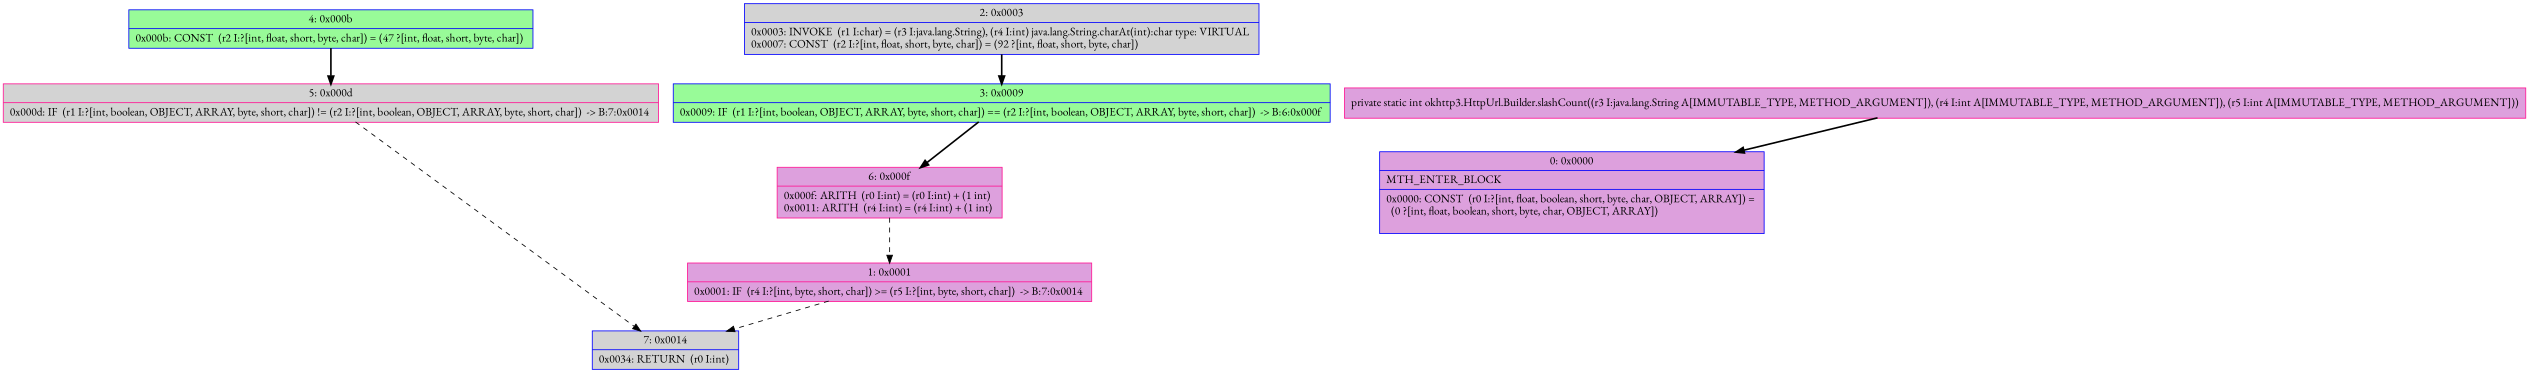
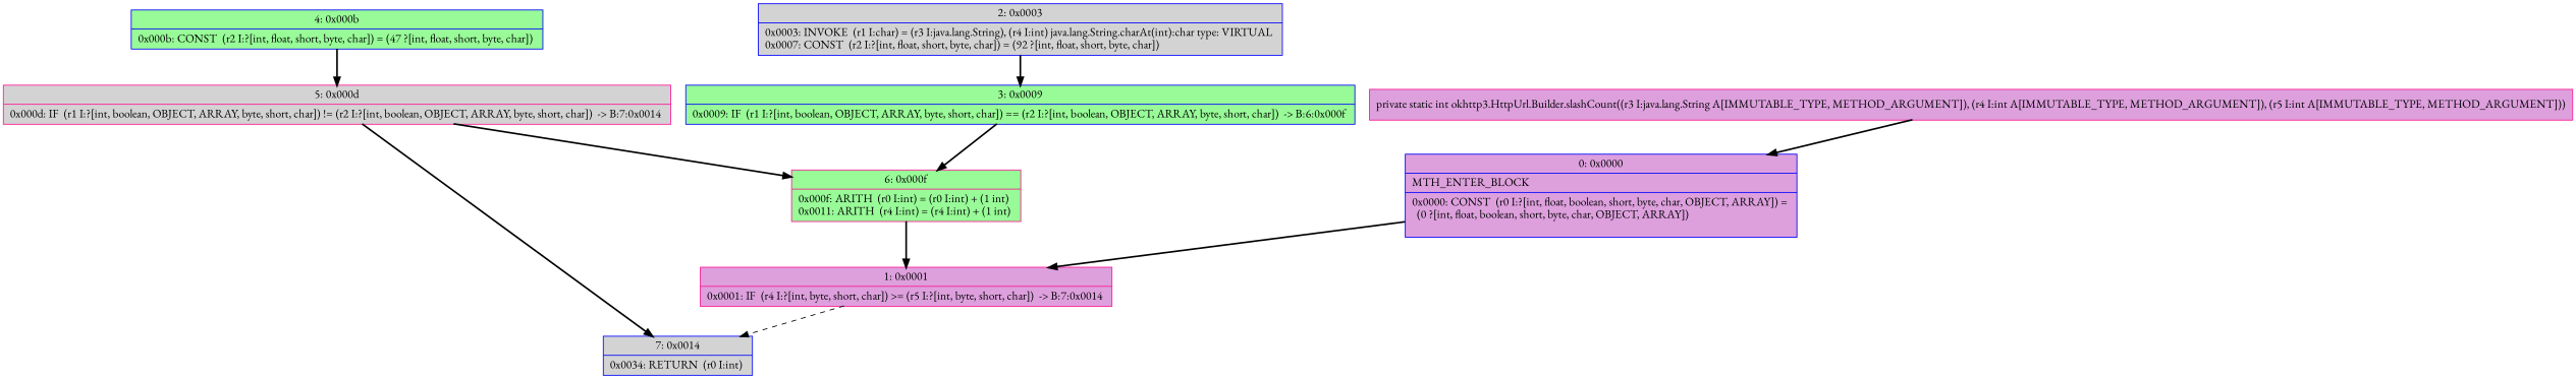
  digraph {
    fontname="EB Garamond"
    node [color=blue fillcolor=plum fontname="EB Garamond" shape=record style=filled]
    edge [fontname="EB Garamond" style=bold]
    n1 [label="{0\:\ 0x0000|MTH_ENTER_BLOCK\l|0x0000: CONST  (r0 I:?[int, float, boolean, short, byte, char, OBJECT, ARRAY]) = \l  (0 ?[int, float, boolean, short, byte, char, OBJECT, ARRAY])\l \l}"]
    n2 [color=deeppink label="{1\:\ 0x0001|0x0001: IF  (r4 I:?[int, byte, short, char]) \>= (r5 I:?[int, byte, short, char])  \-\> B:7:0x0014 \l}"]
    n3 [fillcolor=lightgrey label="{7\:\ 0x0014|0x0034: RETURN  (r0 I:int) \l}"]
    n4 [fillcolor=lightgrey label="{2\:\ 0x0003|0x0003: INVOKE  (r1 I:char) = (r3 I:java.lang.String), (r4 I:int) java.lang.String.charAt(int):char type: VIRTUAL \l0x0007: CONST  (r2 I:?[int, float, short, byte, char]) = (92 ?[int, float, short, byte, char]) \l}"]
    n5 [fillcolor=palegreen label="{3\:\ 0x0009|0x0009: IF  (r1 I:?[int, boolean, OBJECT, ARRAY, byte, short, char]) == (r2 I:?[int, boolean, OBJECT, ARRAY, byte, short, char])  \-\> B:6:0x000f \l}"]
-   n6 [color=deeppink label="{6\:\ 0x000f|0x000f: ARITH  (r0 I:int) = (r0 I:int) + (1 int) \l0x0011: ARITH  (r4 I:int) = (r4 I:int) + (1 int) \l}"]
+   n6 [color=deeppink fillcolor=palegreen label="{6\:\ 0x000f|0x000f: ARITH  (r0 I:int) = (r0 I:int) + (1 int) \l0x0011: ARITH  (r4 I:int) = (r4 I:int) + (1 int) \l}"]
    n7 [fillcolor=palegreen label="{4\:\ 0x000b|0x000b: CONST  (r2 I:?[int, float, short, byte, char]) = (47 ?[int, float, short, byte, char]) \l}"]
    n8 [color=deeppink fillcolor=lightgrey label="{5\:\ 0x000d|0x000d: IF  (r1 I:?[int, boolean, OBJECT, ARRAY, byte, short, char]) != (r2 I:?[int, boolean, OBJECT, ARRAY, byte, short, char])  \-\> B:7:0x0014 \l}"]
    n9 [color=deeppink label="{private static int okhttp3.HttpUrl.Builder.slashCount((r3 I:java.lang.String A[IMMUTABLE_TYPE, METHOD_ARGUMENT]), (r4 I:int A[IMMUTABLE_TYPE, METHOD_ARGUMENT]), (r5 I:int A[IMMUTABLE_TYPE, METHOD_ARGUMENT])) }"]
+   n1 -> n2
    n2 -> n3 [style=dashed]
    n4 -> n5
    n5 -> n6
-   n6 -> n2 [style=dashed]
+   n6 -> n2
    n7 -> n8
-   n8 -> n3 [style=dashed]
+   n8 -> n3
+   n8 -> n6
    n9 -> n1
  }
